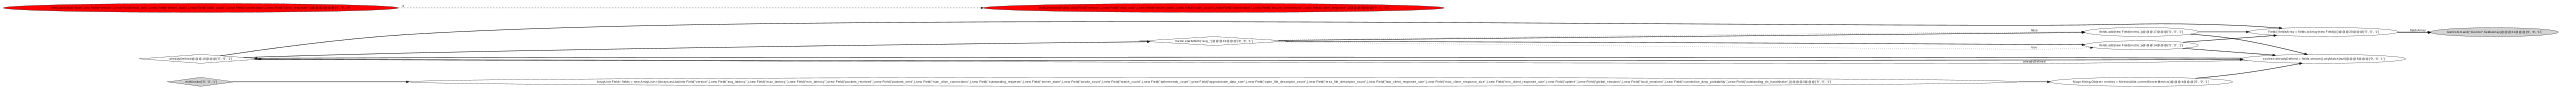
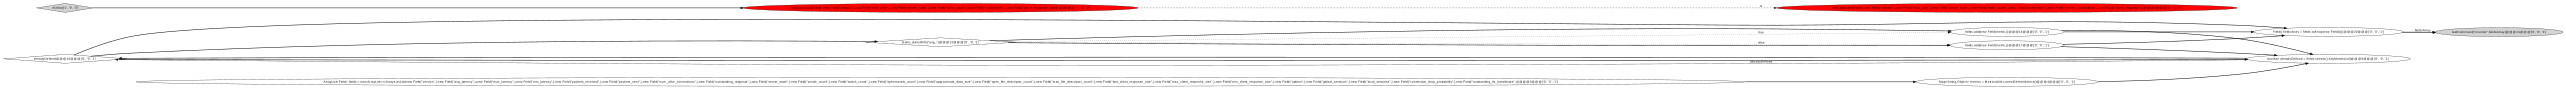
  digraph {
    fontname="Liberation Sans"
    rankdir=LR
    node [fillcolor=white fontname="Liberation Sans" shape=ellipse style=filled]
    edge [fontname="Liberation Sans" style=bold]
    n1 [label="alreadyDefined@@@10@@@['0', '0', '1']" shape=diamond]
    n2 [label="metric.startsWith(\"avg_\")@@@13@@@['0', '0', '1']" shape=diamond]
    n3 [label="Field(( fieldsArray = fields.toArray(new Field(((()@@@20@@@['0', '0', '1']"]
    n4 [label="boolean alreadyDefined = fields.stream().anyMatch(null)@@@6@@@['0', '0', '1']"]
    n5 [label="fields.add(new Field(metric,))@@@17@@@['0', '0', '1']"]
    n6 [label="fields.add(new Field(metric,))@@@14@@@['0', '0', '1']"]
    n7 [fillcolor=lightgray label="testCommand(\"monitor\",fieldsArray)@@@21@@@['0', '0', '1']"]
-   n8 [fillcolor=lightgray label="testMonitor['0', '0', '1']" shape=diamond]
    n9 [label="ArrayList<Field> fields = new ArrayList<>(Arrays.asList(new Field(\"version\",),new Field(\"avg_latency\",),new Field(\"max_latency\",),new Field(\"min_latency\",),new Field(\"packets_received\",),new Field(\"packets_sent\",),new Field(\"num_alive_connections\",),new Field(\"outstanding_requests\",),new Field(\"server_state\",),new Field(\"znode_count\",),new Field(\"watch_count\",),new Field(\"ephemerals_count\",),new Field(\"approximate_data_size\",),new Field(\"open_file_descriptor_count\",),new Field(\"max_file_descriptor_count\",),new Field(\"last_client_response_size\",),new Field(\"max_client_response_size\",),new Field(\"min_client_response_size\",),new Field(\"uptime\",),new Field(\"global_sessions\",),new Field(\"local_sessions\",),new Field(\"connection_drop_probability\",),new Field(\"outstanding_tls_handshake\",)))@@@3@@@['0', '0', '1']"]
    n10 [label="Map<String,Object> metrics = MetricsUtils.currentServerMetrics()@@@4@@@['0', '0', '1']"]
    n11 [fillcolor=red label="testCommand(\"stats\",new Field(\"version\",),new Field(\"read_only\",),new Field(\"server_stats\",),new Field(\"node_count\",),new Field(\"connections\",),new Field(\"client_response\",))@@@3@@@['1', '0', '0']"]
    n12 [fillcolor=red label="testCommand(\"stats\",new Field(\"version\",),new Field(\"read_only\",),new Field(\"server_stats\",),new Field(\"node_count\",),new Field(\"connections\",),new Field(\"secure_connections\",),new Field(\"client_response\",))@@@3@@@['0', '1', '0']"]
+   n13 [fillcolor=lightgray label="testStat['1', '0', '0']" shape=diamond]
    n1 -> n2
    n1 -> n3
    n1 -> n4
    n2 -> n5 [label=false style=dotted]
    n2 -> n5
    n2 -> n6
    n2 -> n6 [label=true style=dotted]
    n3 -> n7 [label=fieldsArray style=solid]
    n3 -> n7
    n4 -> n1 [label=alreadyDefined style=solid]
    n4 -> n1
    n5 -> n3
    n5 -> n4
    n6 -> n3
    n6 -> n4
-   n8 -> n9
    n9 -> n10
    n10 -> n4
    n11 -> n12 [label=0 style=dashed]
+   n13 -> n11
  }
